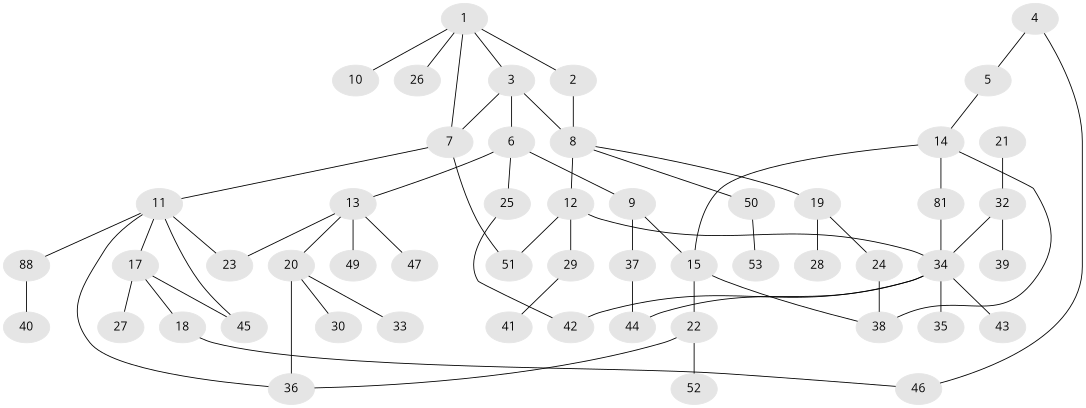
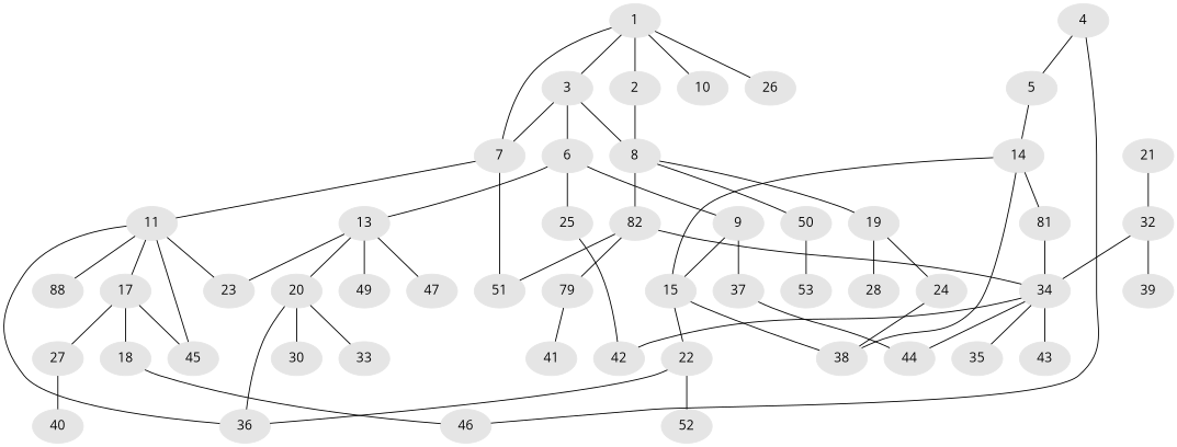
  graph {
    fontname="Open Sans"
    node [color=gray90 fontname="Open Sans" style=filled]
    edge [fontname="Open Sans"]
    1
    2
    3
    10
    26
    7
    8
    6
    4
    5
    46
-   12
+   12 [label=82]
    19
    50
    9
    13
    25
    11
    51
    14
    15
    n22 [label=81]
    38
    37
    23
    20
    47
    49
    42
    17
    36
    45
    n33 [label=88]
-   29
+   29 [label=79]
    34
    24
    28
    53
    22
    44
    18
    27
    21
    32
    41
    35
    43
    30
    33
    52
    40
    39
    1 -- 2
    1 -- 3
    1 -- 10
    1 -- 26
    1 -- 7
    2 -- 8
    3 -- 7
    3 -- 8
    3 -- 6
    7 -- 11
    7 -- 51
    8 -- 12
    8 -- 19
    8 -- 50
    6 -- 9
    6 -- 13
    6 -- 25
    4 -- 5
    4 -- 46
    5 -- 14
    12 -- 51
    12 -- 29
    12 -- 34
    19 -- 24
    19 -- 28
    50 -- 53
    9 -- 15
    9 -- 37
    13 -- 23
    13 -- 20
    13 -- 47
    13 -- 49
    25 -- 42
    11 -- 23
    11 -- 17
    11 -- 36
    11 -- 45
    11 -- n33
    14 -- 15
    14 -- n22
    14 -- 38
    15 -- 38
    15 -- 22
    n22 -- 34
    37 -- 44
    20 -- 36
    20 -- 30
    20 -- 33
    17 -- 45
    17 -- 18
    17 -- 27
    29 -- 41
    34 -- 42
    34 -- 44
    34 -- 35
    34 -- 43
    24 -- 38
    22 -- 36
    22 -- 52
    18 -- 46
-   n33 -- 40
+   27 -- 40
    21 -- 32
    32 -- 34
    32 -- 39
  }
